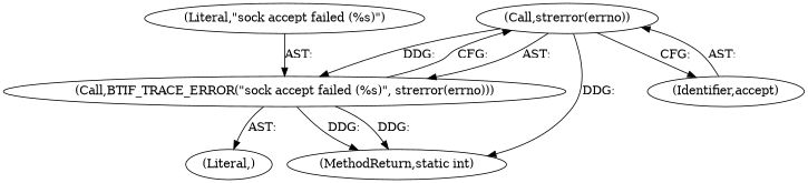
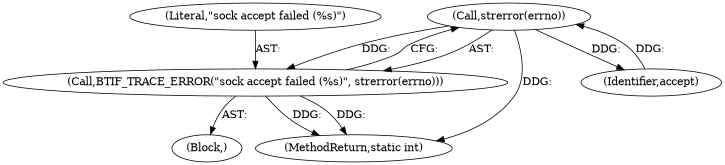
  digraph {
    n1 [label="(Call,strerror(errno))"]
    n2 [label="(Call,BTIF_TRACE_ERROR(\"sock accept failed (%s)\", strerror(errno)))"]
    n3 [label="(Identifier,accept)"]
    n4 [label="(MethodReturn,static int)"]
-   n5 [label="(Literal,)"]
+   n5 [label="(Block,)"]
    n6 [label="(Literal,\"sock accept failed (%s)\")"]
    n1 -> n2 [label="AST: "]
    n1 -> n2 [label="DDG: "]
-   n1 -> n3 [label="CFG: "]
+   n1 -> n3 [label="DDG: "]
    n1 -> n4 [label="DDG: "]
    n2 -> n1 [label="CFG: "]
    n2 -> n4 [label="DDG: "]
    n2 -> n4 [label="DDG: "]
    n2 -> n5 [label="AST: "]
-   n3 -> n1 [label="AST: "]
+   n3 -> n1 [label="DDG: "]
    n6 -> n2 [label="AST: "]
  }
